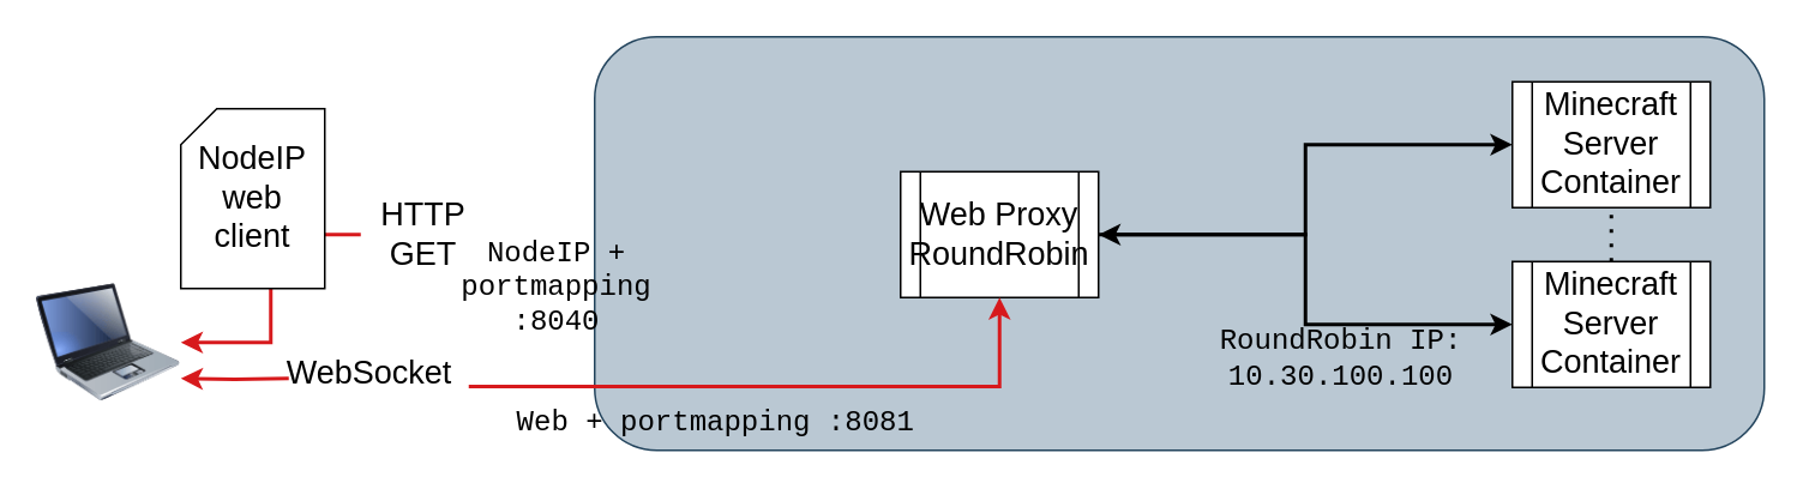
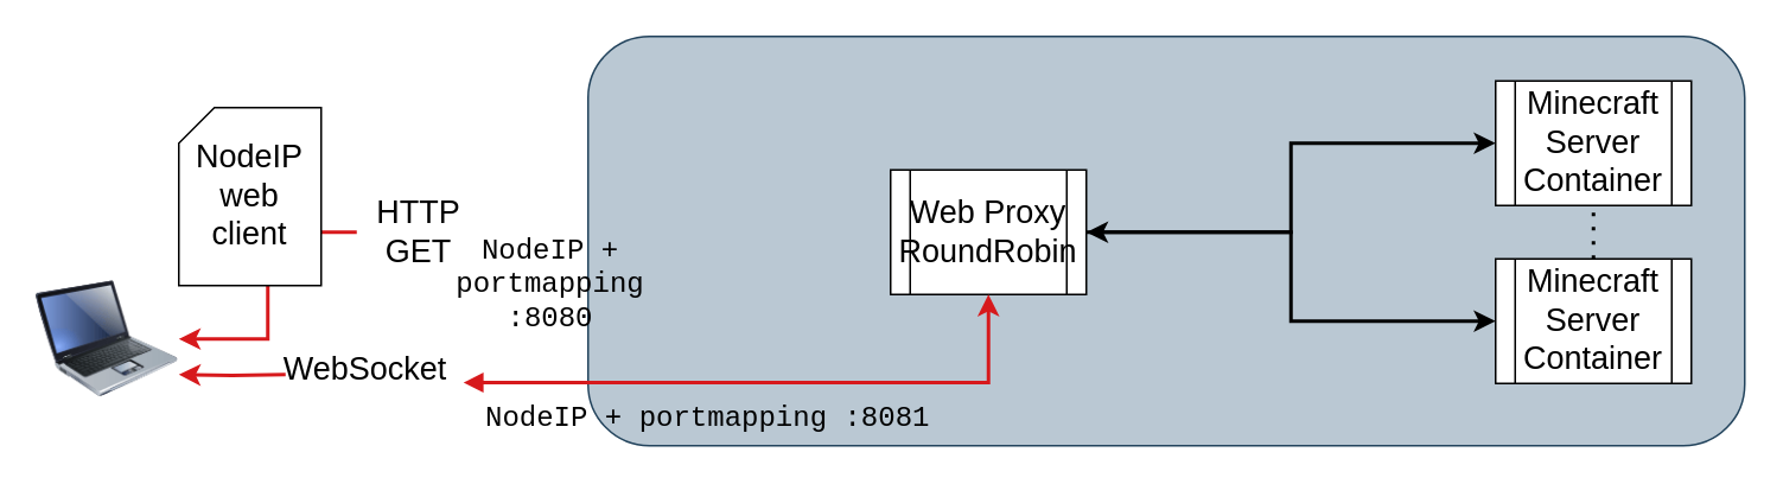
  <mxCell id="0" />
  <mxCell id="1" parent="0" />
  <mxCell id="2" value="" style="rounded=1;whiteSpace=wrap;html=1;fillColor=#bac8d3;strokeColor=#23445d;" vertex="1" parent="1"><mxGeometry x="330" y="20" width="650" height="230" as="geometry" /></mxCell>
  <mxCell id="3" style="edgeStyle=orthogonalEdgeStyle;rounded=0;orthogonalLoop=1;jettySize=auto;html=1;exitX=0;exitY=0.5;exitDx=0;exitDy=0;entryX=1;entryY=0.5;entryDx=0;entryDy=0;fontSize=18;startArrow=none;startFill=1;strokeColor=#D7191C;strokeWidth=2;fillColor=#bac8d3;" edge="1" parent="1" source="13" target="11"><mxGeometry relative="1" as="geometry" /></mxCell>
  <mxCell id="4" style="edgeStyle=orthogonalEdgeStyle;rounded=0;orthogonalLoop=1;jettySize=auto;html=1;exitX=1;exitY=0.5;exitDx=0;exitDy=0;entryX=0;entryY=0.5;entryDx=0;entryDy=0;fontSize=18;strokeColor=#000000;strokeWidth=2;" edge="1" parent="1" source="7" target="8"><mxGeometry relative="1" as="geometry" /></mxCell>
  <mxCell id="5" style="edgeStyle=orthogonalEdgeStyle;rounded=0;orthogonalLoop=1;jettySize=auto;html=1;exitX=1;exitY=0.5;exitDx=0;exitDy=0;entryX=0;entryY=0.5;entryDx=0;entryDy=0;fontSize=18;strokeColor=#000000;strokeWidth=2;startArrow=classic;startFill=1;" edge="1" parent="1" source="7" target="9"><mxGeometry relative="1" as="geometry" /></mxCell>
  <mxCell id="6" style="edgeStyle=orthogonalEdgeStyle;rounded=0;orthogonalLoop=1;jettySize=auto;html=1;entryX=1;entryY=0.75;entryDx=0;entryDy=0;fontSize=18;startArrow=none;startFill=1;strokeColor=#D7191C;strokeWidth=2;fillColor=#bac8d3;" edge="1" parent="1" target="11"><mxGeometry relative="1" as="geometry"><mxPoint x="160" y="210" as="sourcePoint" /></mxGeometry></mxCell>
  <mxCell id="7" value="Web Proxy&lt;br&gt;RoundRobin" style="shape=process;whiteSpace=wrap;html=1;backgroundOutline=1;fontSize=18;" vertex="1" parent="1"><mxGeometry x="500" y="95" width="110" height="70" as="geometry" /></mxCell>
  <mxCell id="8" value="Minecraft Server&lt;br&gt;Container" style="shape=process;whiteSpace=wrap;html=1;backgroundOutline=1;fontSize=18;" vertex="1" parent="1"><mxGeometry x="840" y="45" width="110" height="70" as="geometry" /></mxCell>
  <mxCell id="9" value="Minecraft Server&lt;br&gt;Container" style="shape=process;whiteSpace=wrap;html=1;backgroundOutline=1;fontSize=18;" vertex="1" parent="1"><mxGeometry x="840" y="145" width="110" height="70" as="geometry" /></mxCell>
  <mxCell id="10" value="" style="endArrow=none;dashed=1;html=1;dashPattern=1 3;strokeWidth=2;rounded=0;fontSize=18;entryX=0.5;entryY=1;entryDx=0;entryDy=0;exitX=0.5;exitY=0;exitDx=0;exitDy=0;strokeColor=#000000;" edge="1" parent="1" source="9" target="8"><mxGeometry width="50" height="50" relative="1" as="geometry"><mxPoint x="796" y="135" as="sourcePoint" /><mxPoint x="846" y="85" as="targetPoint" /></mxGeometry></mxCell>
  <mxCell id="11" value="" style="image;html=1;image=img/lib/clip_art/computers/Laptop_128x128.png;fontSize=18;" vertex="1" parent="1"><mxGeometry x="20" y="150" width="80" height="80" as="geometry" /></mxCell>
  <mxCell id="12" value="NodeIP web client" style="shape=card;whiteSpace=wrap;html=1;fontSize=18;size=20;" vertex="1" parent="1"><mxGeometry x="100" y="60" width="80" height="100" as="geometry" /></mxCell>
  <mxCell id="13" value="HTTP GET" style="text;html=1;strokeColor=none;fillColor=none;align=center;verticalAlign=middle;whiteSpace=wrap;rounded=0;fontSize=18;" vertex="1" parent="1"><mxGeometry x="200" y="115" width="70" height="30" as="geometry" /></mxCell>
  <mxCell id="14" value="WebSocket" style="text;html=1;strokeColor=none;fillColor=none;align=center;verticalAlign=middle;whiteSpace=wrap;rounded=0;fontSize=18;" vertex="1" parent="1"><mxGeometry x="150" y="192" width="110" height="30" as="geometry" /></mxCell>
- <mxCell id="15" value="" style="edgeStyle=orthogonalEdgeStyle;rounded=0;orthogonalLoop=1;jettySize=auto;html=1;exitX=0.5;exitY=1;exitDx=0;exitDy=0;entryX=1;entryY=0.75;entryDx=0;entryDy=0;fontSize=18;startArrow=classic;startFill=1;strokeColor=#D7191C;strokeWidth=2;fillColor=#bac8d3;endArrow=none;" edge="1" parent="1" source="7" target="14"><mxGeometry relative="1" as="geometry"><mxPoint x="555" y="165" as="sourcePoint" /><mxPoint x="200" y="210" as="targetPoint" /></mxGeometry></mxCell>
- <mxCell id="16" value="RoundRobin IP: 10.30.100.100" style="text;html=1;strokeColor=none;fillColor=none;align=center;verticalAlign=middle;whiteSpace=wrap;rounded=0;fontSize=16;labelBackgroundColor=none;fontFamily=Courier New;" vertex="1" parent="1"><mxGeometry x="660" y="185" width="170" height="30" as="geometry" /></mxCell>
- <mxCell id="17" value="Web + portmapping :8081" style="text;html=1;strokeColor=none;fillColor=none;align=center;verticalAlign=middle;whiteSpace=wrap;rounded=0;fontSize=16;labelBackgroundColor=none;fontFamily=Courier New;" vertex="1" parent="1"><mxGeometry x="260" y="220" width="275" height="30" as="geometry" /></mxCell>
- <mxCell id="18" value="NodeIP + portmapping :8040" style="text;html=1;strokeColor=none;fillColor=none;align=center;verticalAlign=middle;whiteSpace=wrap;rounded=0;fontSize=16;labelBackgroundColor=none;fontFamily=Courier New;" vertex="1" parent="1"><mxGeometry y="145" width="117.5" height="30" as="geometry" x="250" /></mxCell>
+ <mxCell id="15" value="" style="edgeStyle=orthogonalEdgeStyle;rounded=0;orthogonalLoop=1;jettySize=auto;html=1;exitX=0.5;exitY=1;exitDx=0;exitDy=0;entryX=1;entryY=0.75;entryDx=0;entryDy=0;fontSize=18;startArrow=classic;startFill=1;strokeColor=#D7191C;strokeWidth=2;fillColor=#bac8d3;endArrow=block;" edge="1" parent="1" source="7" target="14"><mxGeometry relative="1" as="geometry"><mxPoint x="555" y="165" as="sourcePoint" /><mxPoint x="200" y="210" as="targetPoint" /></mxGeometry></mxCell>
+ <mxCell id="17" value="NodeIP + portmapping :8081" style="text;html=1;strokeColor=none;fillColor=none;align=center;verticalAlign=middle;whiteSpace=wrap;rounded=0;fontSize=16;labelBackgroundColor=none;fontFamily=Courier New;" vertex="1" parent="1"><mxGeometry x="260" y="220" width="275" height="30" as="geometry" /></mxCell>
+ <mxCell id="18" value="NodeIP + portmapping :8080" style="text;html=1;strokeColor=none;fillColor=none;align=center;verticalAlign=middle;whiteSpace=wrap;rounded=0;fontSize=16;labelBackgroundColor=none;fontFamily=Courier New;" vertex="1" parent="1"><mxGeometry y="145" width="117.5" height="30" as="geometry" x="250" /></mxCell>
